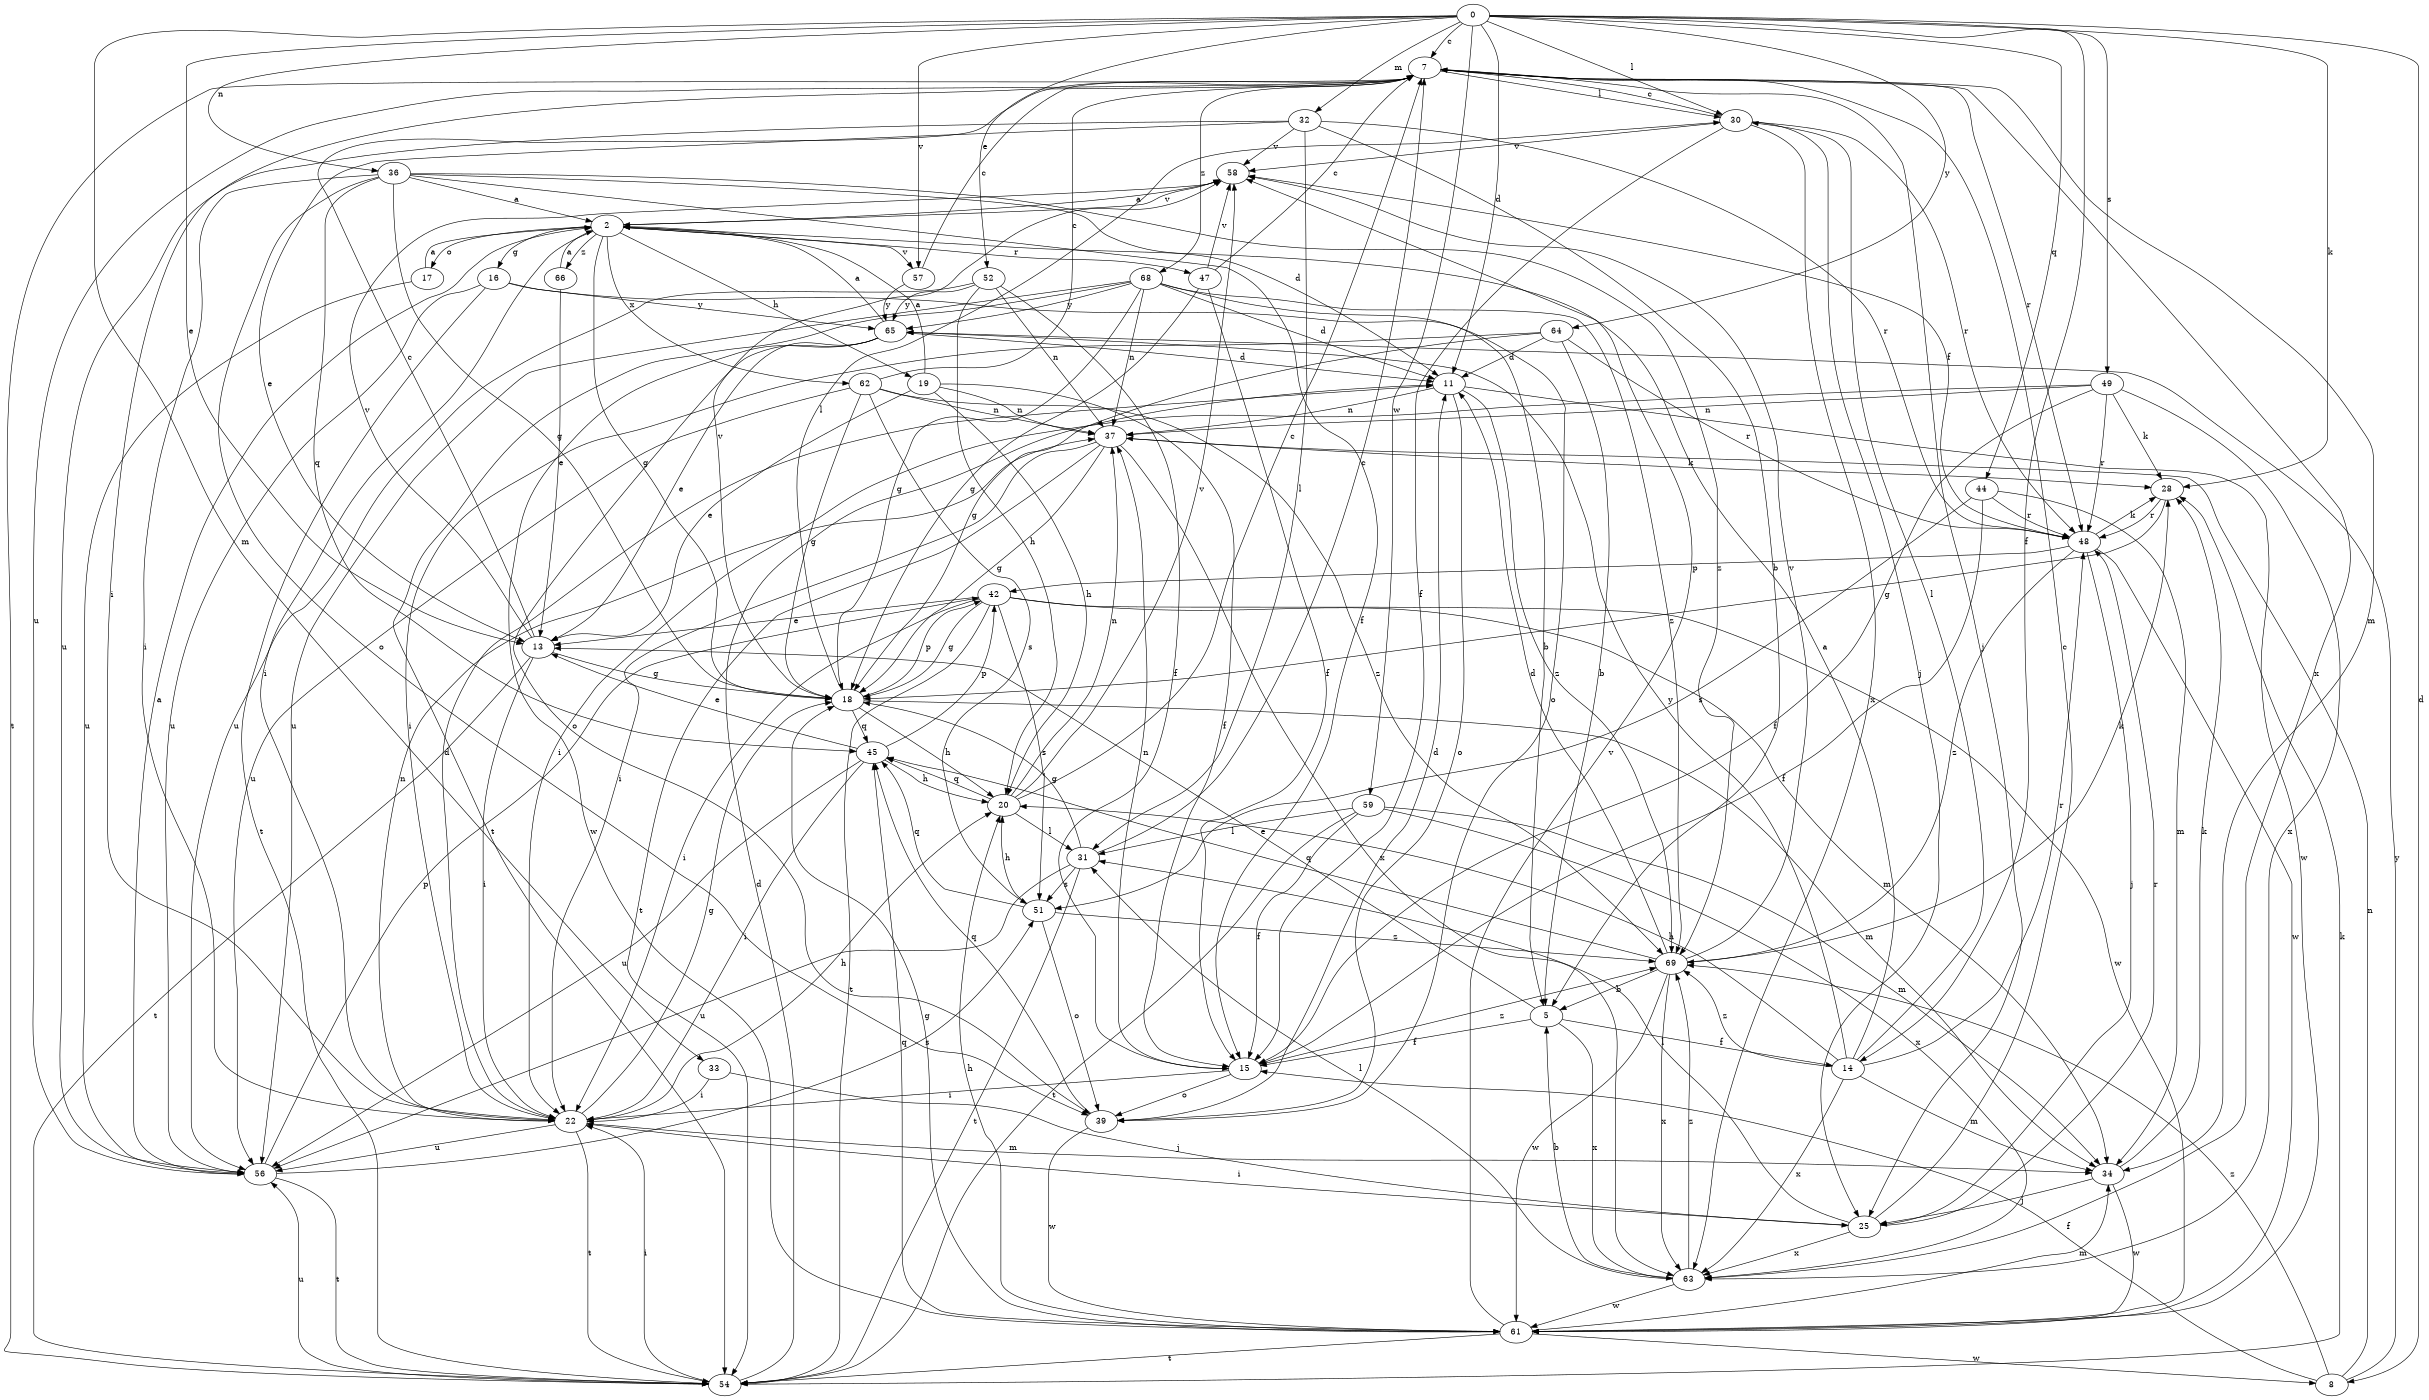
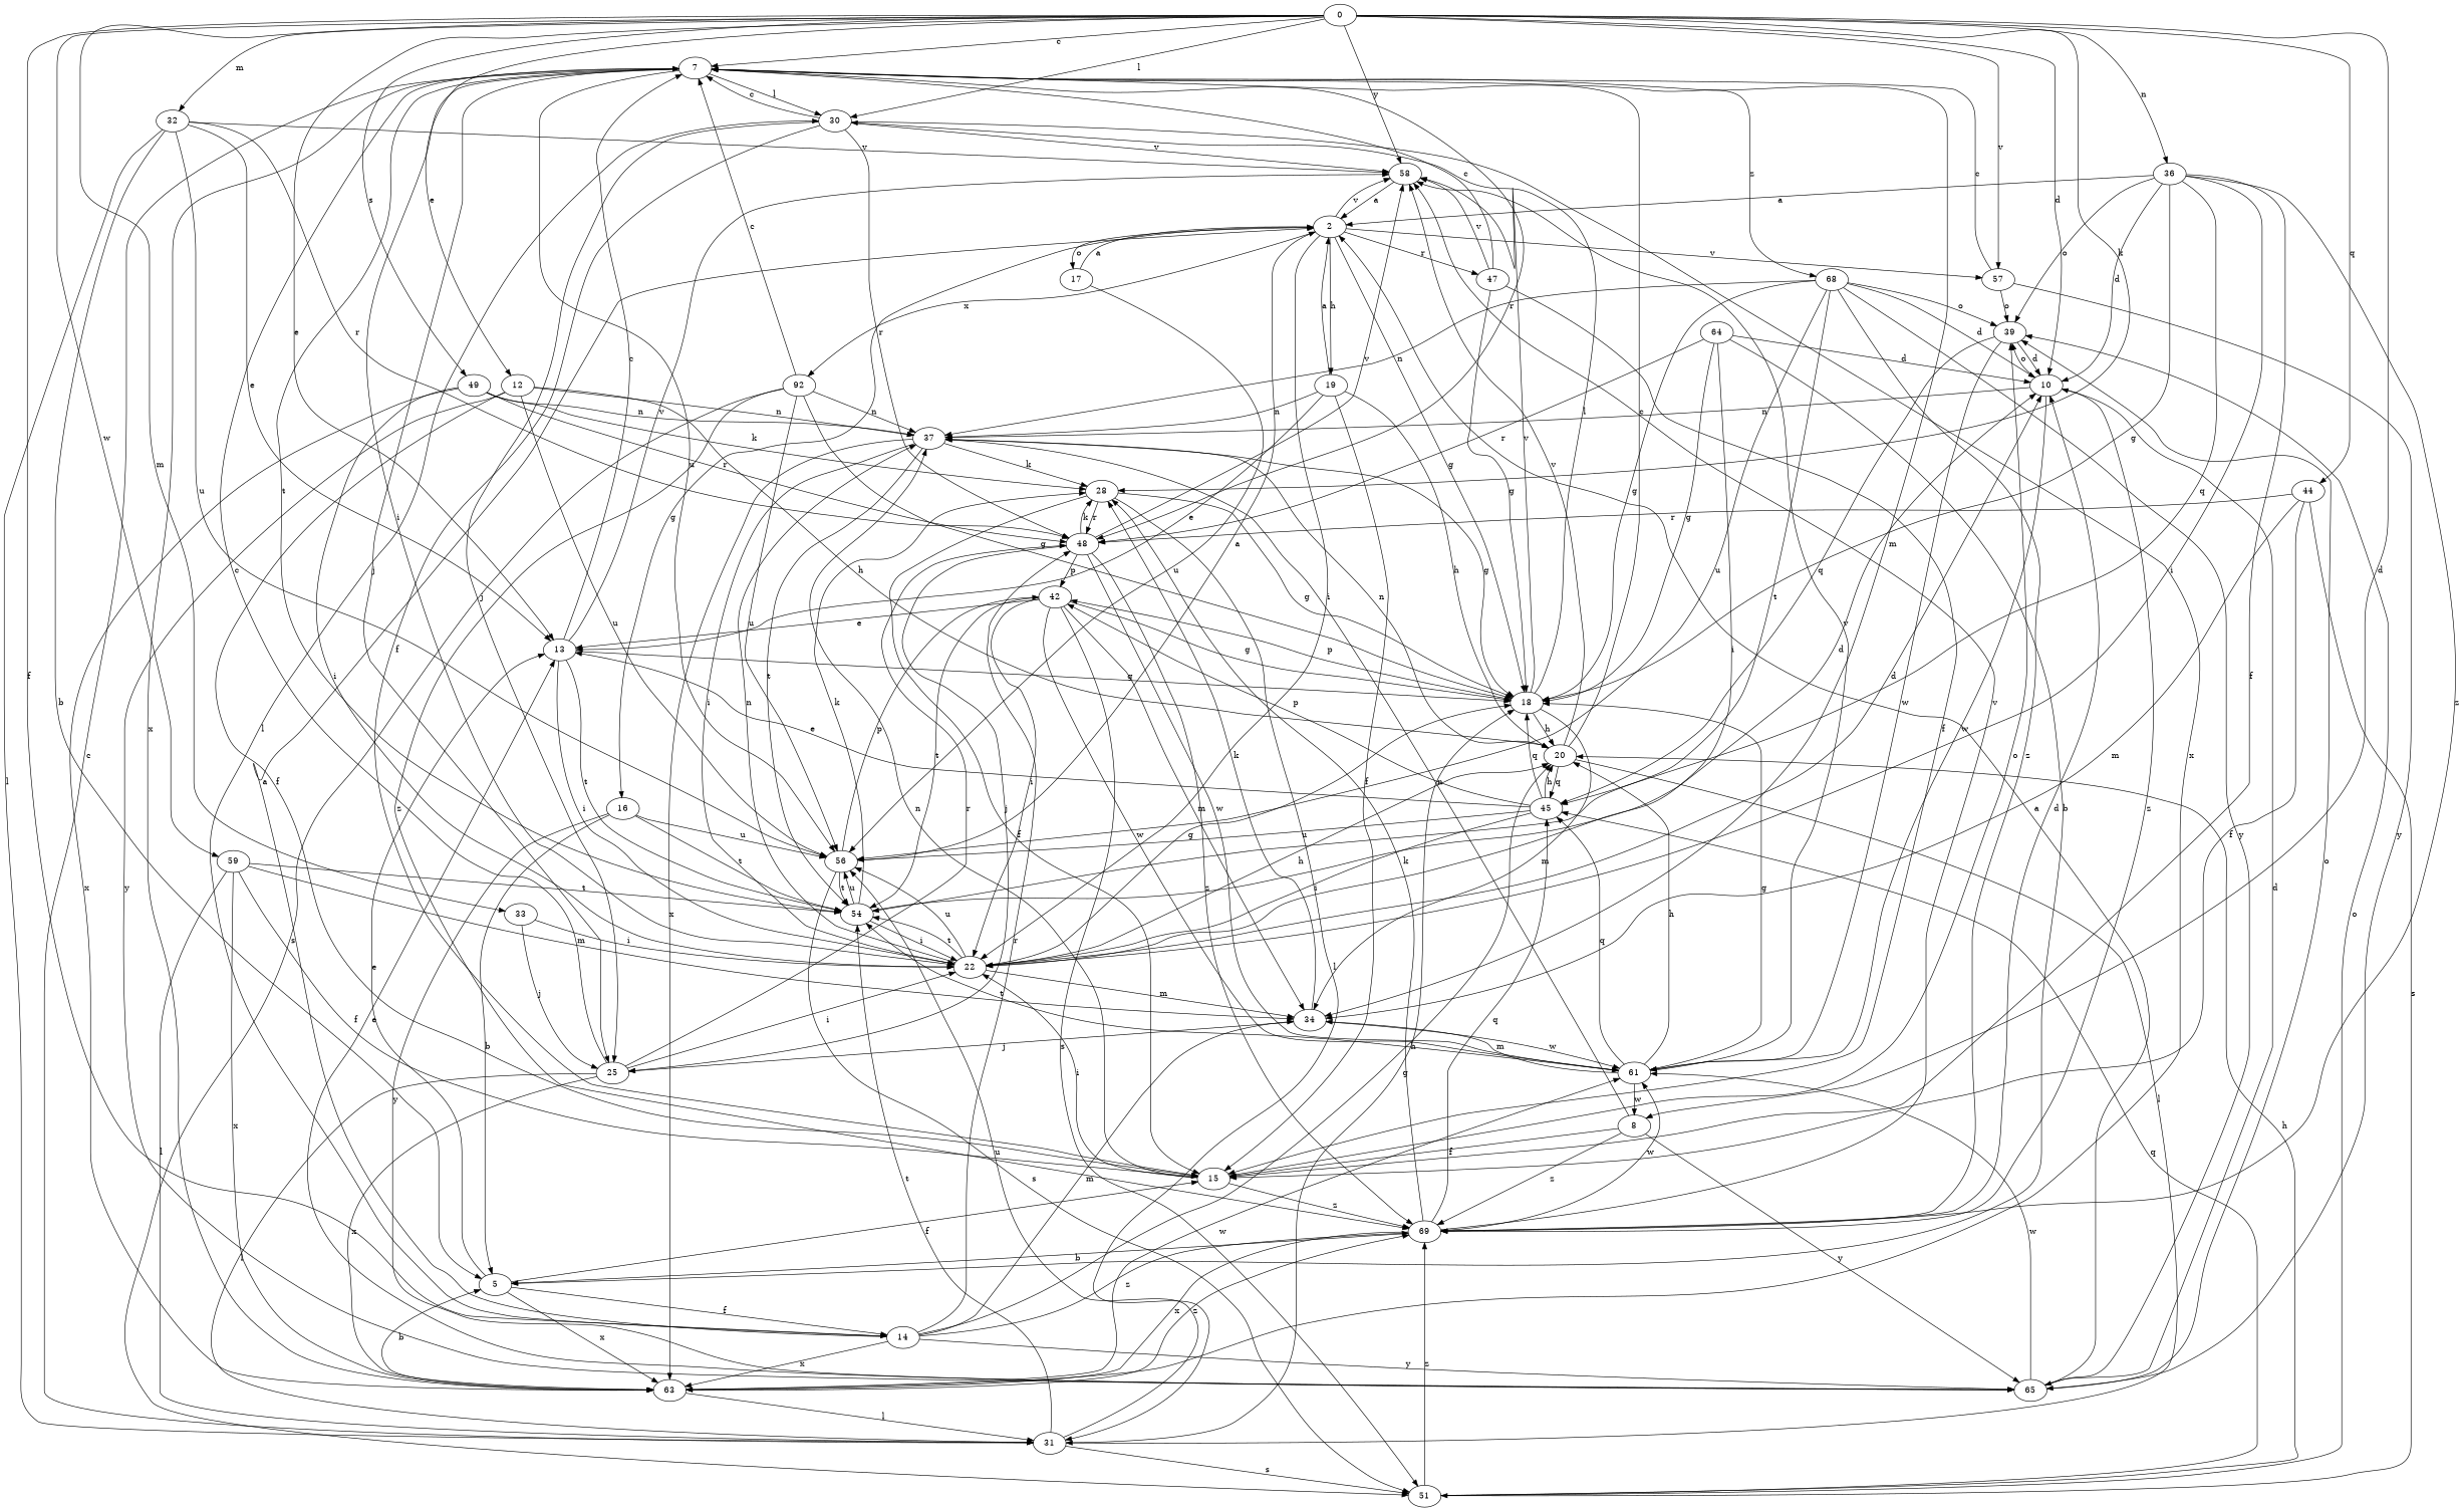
  strict digraph {
    0
    7
    8
-   10 [label=11]
-   12 [label=52]
+   10
+   12
    13
    14
    28
    30
    32
    33
    36
    44
    49
    57
    59
    64
    22
    63
    25
    34
    48
    54
    56
    68
    15
    37
    65
    69
    61
    39
    20
    18
    58
    2
    31
    5
    45
    51
    16
    17
    19
    47
-   62
-   66
+   62 [label=92]
    42
    0 -> 7 [label=c]
    0 -> 8 [label=d]
    0 -> 10 [label=d]
    0 -> 12 [label=e]
    0 -> 13 [label=e]
    0 -> 14 [label=f]
    0 -> 28 [label=k]
    0 -> 30 [label=l]
    0 -> 32 [label=m]
    0 -> 33 [label=m]
    0 -> 36 [label=n]
    0 -> 44 [label=q]
    0 -> 49 [label=s]
    0 -> 57 [label=v]
    0 -> 59 [label=w]
-   0 -> 64 [label=y]
+   0 -> 58 [label=y]
    7 -> 30 [label=l]
    7 -> 22 [label=i]
    7 -> 63 [label=x]
    7 -> 25 [label=j]
    7 -> 34 [label=m]
    7 -> 48 [label=r]
    7 -> 54 [label=t]
    7 -> 56 [label=u]
    7 -> 68 [label=z]
    8 -> 15 [label=f]
    8 -> 37 [label=n]
    8 -> 65 [label=y]
    8 -> 69 [label=z]
    10 -> 37 [label=n]
    10 -> 69 [label=z]
    10 -> 61 [label=w]
    10 -> 39 [label=o]
    12 -> 56 [label=u]
    12 -> 15 [label=f]
    12 -> 37 [label=n]
    12 -> 65 [label=y]
    12 -> 20 [label=h]
    13 -> 7 [label=c]
    13 -> 22 [label=i]
    13 -> 54 [label=t]
    13 -> 18 [label=g]
    13 -> 58 [label=v]
    14 -> 30 [label=l]
    14 -> 63 [label=x]
    14 -> 34 [label=m]
    14 -> 48 [label=r]
    14 -> 65 [label=y]
    14 -> 69 [label=z]
    14 -> 20 [label=h]
    14 -> 2 [label=a]
    28 -> 48 [label=r]
-   49 -> 15 [label=f]
+   28 -> 15 [label=f]
    28 -> 18 [label=g]
+   28 -> 31 [label=l]
    30 -> 7 [label=c]
    30 -> 63 [label=x]
    30 -> 25 [label=j]
    30 -> 48 [label=r]
    30 -> 15 [label=f]
    30 -> 58 [label=v]
    32 -> 13 [label=e]
    32 -> 48 [label=r]
    32 -> 56 [label=u]
    32 -> 58 [label=v]
    32 -> 31 [label=l]
    32 -> 5 [label=b]
    33 -> 22 [label=i]
    33 -> 25 [label=j]
    36 -> 10 [label=d]
    36 -> 22 [label=i]
    36 -> 15 [label=f]
    36 -> 69 [label=z]
    36 -> 39 [label=o]
    36 -> 18 [label=g]
    36 -> 2 [label=a]
    36 -> 45 [label=q]
    44 -> 34 [label=m]
    44 -> 48 [label=r]
    44 -> 15 [label=f]
    44 -> 51 [label=s]
    49 -> 28 [label=k]
    49 -> 22 [label=i]
    49 -> 63 [label=x]
    49 -> 48 [label=r]
    49 -> 37 [label=n]
    57 -> 7 [label=c]
    57 -> 65 [label=y]
+   57 -> 39 [label=o]
    59 -> 63 [label=x]
    59 -> 34 [label=m]
    59 -> 54 [label=t]
    59 -> 15 [label=f]
    59 -> 31 [label=l]
    64 -> 10 [label=d]
    64 -> 22 [label=i]
    64 -> 48 [label=r]
    64 -> 18 [label=g]
    64 -> 5 [label=b]
    22 -> 10 [label=d]
    22 -> 34 [label=m]
    22 -> 54 [label=t]
    22 -> 56 [label=u]
    22 -> 37 [label=n]
    22 -> 20 [label=h]
    22 -> 18 [label=g]
    63 -> 69 [label=z]
    63 -> 61 [label=w]
    63 -> 31 [label=l]
    63 -> 5 [label=b]
    25 -> 7 [label=c]
    25 -> 22 [label=i]
    25 -> 63 [label=x]
    25 -> 48 [label=r]
    25 -> 31 [label=l]
    34 -> 28 [label=k]
    34 -> 25 [label=j]
    34 -> 61 [label=w]
    48 -> 28 [label=k]
    48 -> 25 [label=j]
    48 -> 69 [label=z]
    48 -> 61 [label=w]
-   48 -> 58 [label=f]
+   48 -> 58 [label=v]
    48 -> 42 [label=p]
    54 -> 10 [label=d]
    54 -> 28 [label=k]
    54 -> 22 [label=i]
    54 -> 56 [label=u]
    56 -> 54 [label=t]
    56 -> 2 [label=a]
    56 -> 51 [label=s]
    56 -> 42 [label=p]
    68 -> 10 [label=d]
    68 -> 54 [label=t]
    68 -> 56 [label=u]
    68 -> 37 [label=n]
    68 -> 65 [label=y]
    68 -> 69 [label=z]
    68 -> 39 [label=o]
    68 -> 18 [label=g]
    15 -> 22 [label=i]
    15 -> 37 [label=n]
    15 -> 69 [label=z]
    15 -> 39 [label=o]
    37 -> 28 [label=k]
    37 -> 22 [label=i]
    37 -> 63 [label=x]
    37 -> 54 [label=t]
    37 -> 18 [label=g]
    65 -> 10 [label=d]
    65 -> 13 [label=e]
    65 -> 61 [label=w]
    65 -> 39 [label=o]
    65 -> 2 [label=a]
    69 -> 10 [label=d]
    69 -> 28 [label=k]
    69 -> 63 [label=x]
    69 -> 61 [label=w]
    69 -> 58 [label=v]
    69 -> 5 [label=b]
    69 -> 45 [label=q]
    61 -> 8 [label=w]
    61 -> 34 [label=m]
    61 -> 54 [label=t]
    61 -> 20 [label=h]
    61 -> 18 [label=g]
    61 -> 58 [label=v]
    61 -> 45 [label=q]
    39 -> 10 [label=d]
    39 -> 61 [label=w]
    39 -> 45 [label=q]
    20 -> 7 [label=c]
    20 -> 37 [label=n]
    20 -> 58 [label=v]
    20 -> 31 [label=l]
    20 -> 45 [label=q]
    18 -> 30 [label=l]
    18 -> 34 [label=m]
    18 -> 20 [label=h]
    18 -> 58 [label=v]
-   18 -> 45 [label=q]
+   45 -> 18 [label=q]
    18 -> 42 [label=p]
    58 -> 2 [label=a]
    2 -> 57 [label=v]
    2 -> 22 [label=i]
    2 -> 18 [label=g]
    2 -> 58 [label=v]
    2 -> 16 [label=g]
    2 -> 17 [label=o]
    2 -> 19 [label=h]
    2 -> 47 [label=r]
    2 -> 62 [label=x]
-   2 -> 66 [label=z]
    31 -> 7 [label=c]
    31 -> 54 [label=t]
    31 -> 56 [label=u]
    31 -> 18 [label=g]
    31 -> 51 [label=s]
    5 -> 13 [label=e]
    5 -> 14 [label=f]
    5 -> 63 [label=x]
    5 -> 15 [label=f]
    45 -> 13 [label=e]
    45 -> 22 [label=i]
    45 -> 56 [label=u]
    45 -> 20 [label=h]
    45 -> 42 [label=p]
    51 -> 69 [label=z]
    51 -> 39 [label=o]
    51 -> 20 [label=h]
    51 -> 45 [label=q]
    16 -> 54 [label=t]
    16 -> 56 [label=u]
    16 -> 65 [label=y]
    16 -> 5 [label=b]
    17 -> 56 [label=u]
    17 -> 2 [label=a]
    19 -> 13 [label=e]
    19 -> 15 [label=f]
    19 -> 37 [label=n]
    19 -> 20 [label=h]
    19 -> 2 [label=a]
    47 -> 7 [label=c]
    47 -> 15 [label=f]
    47 -> 18 [label=g]
    47 -> 58 [label=v]
    62 -> 7 [label=c]
    62 -> 56 [label=u]
    62 -> 37 [label=n]
    62 -> 69 [label=z]
    62 -> 18 [label=g]
    62 -> 51 [label=s]
-   66 -> 13 [label=e]
-   66 -> 2 [label=a]
    42 -> 13 [label=e]
    42 -> 22 [label=i]
    42 -> 34 [label=m]
    42 -> 54 [label=t]
    42 -> 61 [label=w]
    42 -> 18 [label=g]
    42 -> 51 [label=s]
  }
